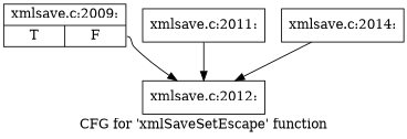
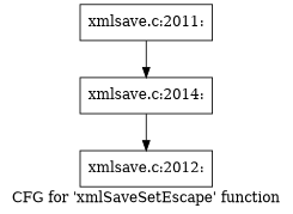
  digraph {
    label="CFG for 'xmlSaveSetEscape' function"
    node [shape=record]
-   n1 [label="{xmlsave.c:2009:|{<s0>T|<s1>F}}"]
    n2 [label="{xmlsave.c:2012:}"]
    n3 [label="{xmlsave.c:2011:}"]
    n4 [label="{xmlsave.c:2014:}"]
-   n1 -> n2 [tailport=s1]
-   n3 -> n2
+   n3 -> n4
    n4 -> n2
  }
